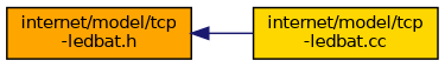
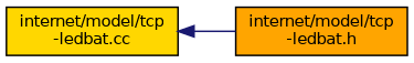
  digraph {
    rankdir=LR
    node [color=black fontname=Helvetica fontsize=10 shape=record style=filled]
    n1 [fillcolor=orange fontcolor=black height=0.2 label="internet/model/tcp\l-ledbat.h" width=0.4]
    n2 [fillcolor=gold height=0.2 label="internet/model/tcp\l-ledbat.cc" width=0.4]
-   n1 -> n2 [color=midnightblue dir=back fontname=Helvetica fontsize=10 labelfontname=Helvetica labelfontsize=10 style=solid]
+   n2 -> n1 [color=midnightblue dir=back fontname=Helvetica fontsize=10 labelfontname=Helvetica labelfontsize=10 style=solid]
  }
